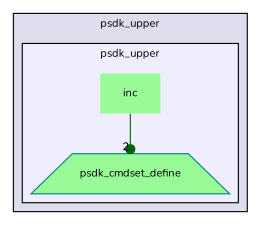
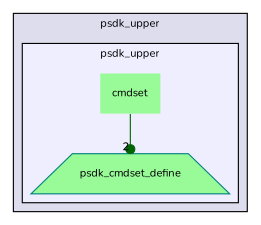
  digraph {
    compound=true
    fontname=Nunito
    node [fontname=Nunito fontsize=10 style=filled fillcolor=palegreen color=teal]
-   n1 [label=inc shape=plaintext]
+   n1 [label=cmdset shape=plaintext]
    n2 [label=psdk_cmdset_define shape=trapezium]
    subgraph cluster_1 {
      bgcolor="#ddddee"
      fontsize=10
      label=psdk_upper
      pencolor=black
      subgraph cluster_2 {
        bgcolor="#eeeeff"
        fontsize=10
        pencolor=black
        n1
        n2
      }
    }
    n1 -> n2 [headlabel=2 labeldistance=1.5 labelfontname=Helvetica labelfontsize=10 color=darkgreen arrowhead=dot fontname=Nunito]
  }
